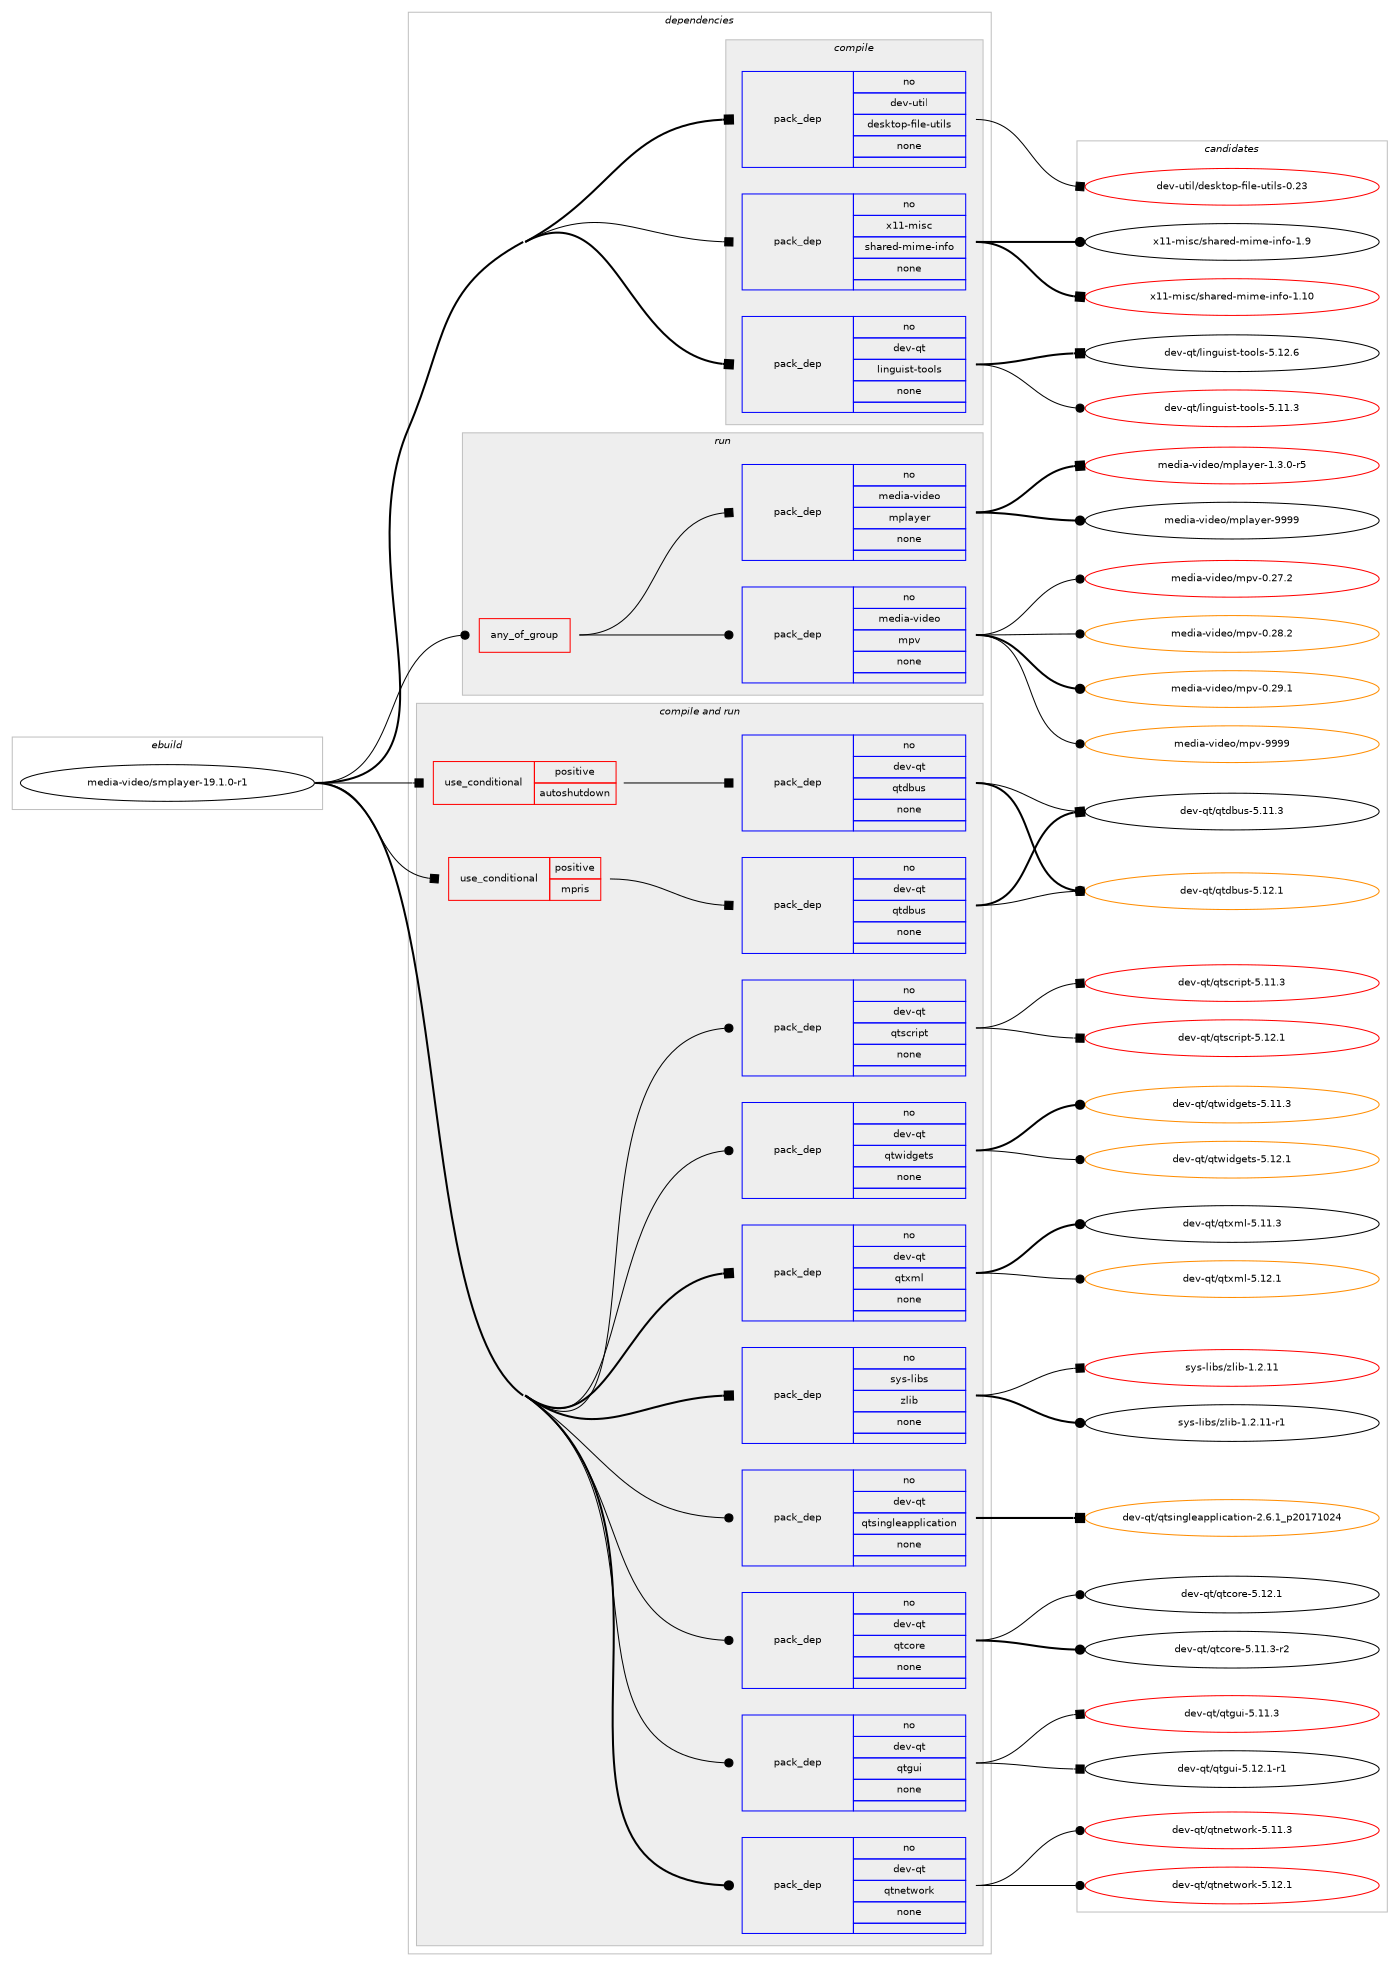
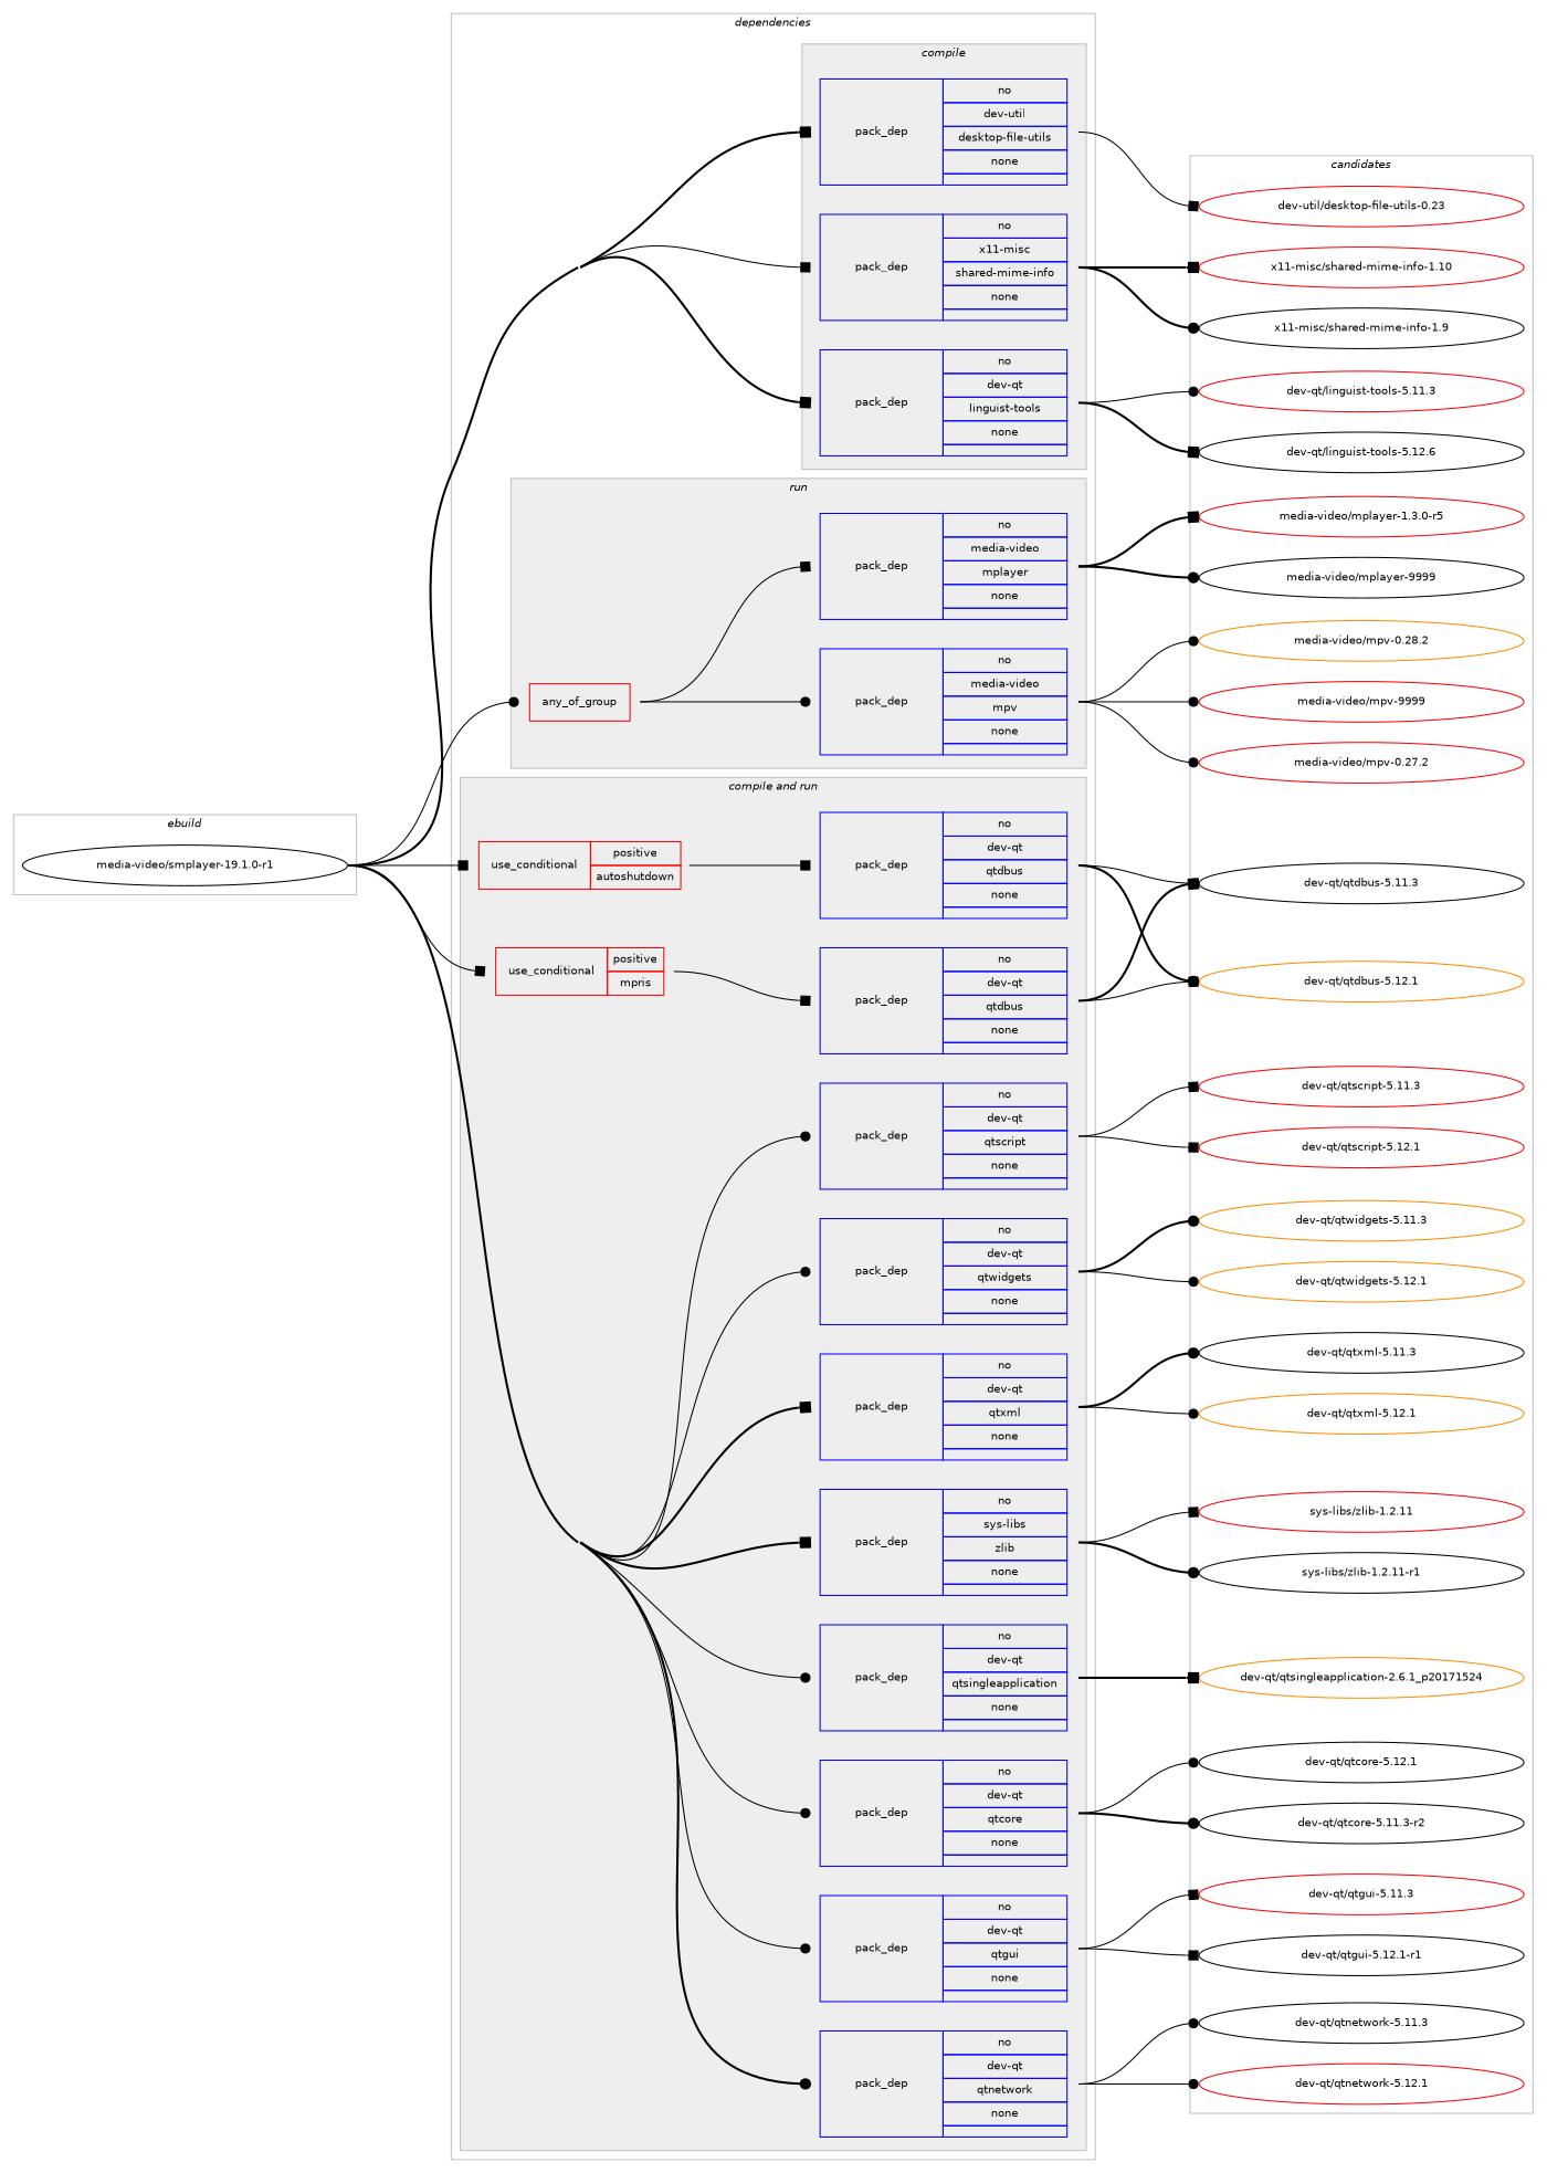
  digraph {
    compound=true
    concentrate=true
    fontname=Helvetica
    fontsize=10
    newrank=true
    rankdir=LR
    ranksep=1.5
    node [color=blue fontname=Helvetica fontsize=10]
    edge [arrowhead=dot headport=w style=solid tailport=e weight=100]
    n1 [color=black label="media-video/smplayer-19.1.0-r1" width=4]
    n2 [label=<<TABLE BORDER="0" CELLBORDER="1" CELLSPACING="0" CELLPADDING="4" WIDTH="220"><TR><TD ROWSPAN="6" CELLPADDING="30">pack_dep</TD></TR><TR><TD WIDTH="110">no</TD></TR><TR><TD>x11-misc</TD></TR><TR><TD>shared-mime-info</TD></TR><TR><TD>none</TD></TR><TR><TD></TD></TR></TABLE>> shape=none]
    n3 [label=<<TABLE BORDER="0" CELLBORDER="1" CELLSPACING="0" CELLPADDING="4" WIDTH="220"><TR><TD ROWSPAN="6" CELLPADDING="30">pack_dep</TD></TR><TR><TD WIDTH="110">no</TD></TR><TR><TD>dev-qt</TD></TR><TR><TD>linguist-tools</TD></TR><TR><TD>none</TD></TR><TR><TD></TD></TR></TABLE>> shape=none]
    n4 [label=<<TABLE BORDER="0" CELLBORDER="1" CELLSPACING="0" CELLPADDING="4" WIDTH="220"><TR><TD ROWSPAN="6" CELLPADDING="30">pack_dep</TD></TR><TR><TD WIDTH="110">no</TD></TR><TR><TD>dev-util</TD></TR><TR><TD>desktop-file-utils</TD></TR><TR><TD>none</TD></TR><TR><TD></TD></TR></TABLE>> shape=none]
    n5 [label=<<TABLE BORDER="0" CELLBORDER="1" CELLSPACING="0" CELLPADDING="4" WIDTH="220"><TR><TD ROWSPAN="6" CELLPADDING="30">pack_dep</TD></TR><TR><TD WIDTH="110">no</TD></TR><TR><TD>dev-qt</TD></TR><TR><TD>qtdbus</TD></TR><TR><TD>none</TD></TR><TR><TD></TD></TR></TABLE>> shape=none]
    n6 [color=red label=<<TABLE BORDER="0" CELLBORDER="1" CELLSPACING="0" CELLPADDING="4"><TR><TD ROWSPAN="3" CELLPADDING="10">use_conditional</TD></TR><TR><TD>positive</TD></TR><TR><TD>autoshutdown</TD></TR></TABLE>> shape=none]
    n7 [label=<<TABLE BORDER="0" CELLBORDER="1" CELLSPACING="0" CELLPADDING="4" WIDTH="220"><TR><TD ROWSPAN="6" CELLPADDING="30">pack_dep</TD></TR><TR><TD WIDTH="110">no</TD></TR><TR><TD>dev-qt</TD></TR><TR><TD>qtdbus</TD></TR><TR><TD>none</TD></TR><TR><TD></TD></TR></TABLE>> shape=none]
    n8 [color=red label=<<TABLE BORDER="0" CELLBORDER="1" CELLSPACING="0" CELLPADDING="4"><TR><TD ROWSPAN="3" CELLPADDING="10">use_conditional</TD></TR><TR><TD>positive</TD></TR><TR><TD>mpris</TD></TR></TABLE>> shape=none]
    n9 [label=<<TABLE BORDER="0" CELLBORDER="1" CELLSPACING="0" CELLPADDING="4" WIDTH="220"><TR><TD ROWSPAN="6" CELLPADDING="30">pack_dep</TD></TR><TR><TD WIDTH="110">no</TD></TR><TR><TD>dev-qt</TD></TR><TR><TD>qtsingleapplication</TD></TR><TR><TD>none</TD></TR><TR><TD></TD></TR></TABLE>> shape=none]
    n10 [label=<<TABLE BORDER="0" CELLBORDER="1" CELLSPACING="0" CELLPADDING="4" WIDTH="220"><TR><TD ROWSPAN="6" CELLPADDING="30">pack_dep</TD></TR><TR><TD WIDTH="110">no</TD></TR><TR><TD>dev-qt</TD></TR><TR><TD>qtcore</TD></TR><TR><TD>none</TD></TR><TR><TD></TD></TR></TABLE>> shape=none]
    n11 [label=<<TABLE BORDER="0" CELLBORDER="1" CELLSPACING="0" CELLPADDING="4" WIDTH="220"><TR><TD ROWSPAN="6" CELLPADDING="30">pack_dep</TD></TR><TR><TD WIDTH="110">no</TD></TR><TR><TD>dev-qt</TD></TR><TR><TD>qtgui</TD></TR><TR><TD>none</TD></TR><TR><TD></TD></TR></TABLE>> shape=none]
    n12 [label=<<TABLE BORDER="0" CELLBORDER="1" CELLSPACING="0" CELLPADDING="4" WIDTH="220"><TR><TD ROWSPAN="6" CELLPADDING="30">pack_dep</TD></TR><TR><TD WIDTH="110">no</TD></TR><TR><TD>dev-qt</TD></TR><TR><TD>qtnetwork</TD></TR><TR><TD>none</TD></TR><TR><TD></TD></TR></TABLE>> shape=none]
    n13 [label=<<TABLE BORDER="0" CELLBORDER="1" CELLSPACING="0" CELLPADDING="4" WIDTH="220"><TR><TD ROWSPAN="6" CELLPADDING="30">pack_dep</TD></TR><TR><TD WIDTH="110">no</TD></TR><TR><TD>dev-qt</TD></TR><TR><TD>qtscript</TD></TR><TR><TD>none</TD></TR><TR><TD></TD></TR></TABLE>> shape=none]
    n14 [label=<<TABLE BORDER="0" CELLBORDER="1" CELLSPACING="0" CELLPADDING="4" WIDTH="220"><TR><TD ROWSPAN="6" CELLPADDING="30">pack_dep</TD></TR><TR><TD WIDTH="110">no</TD></TR><TR><TD>dev-qt</TD></TR><TR><TD>qtwidgets</TD></TR><TR><TD>none</TD></TR><TR><TD></TD></TR></TABLE>> shape=none]
    n15 [label=<<TABLE BORDER="0" CELLBORDER="1" CELLSPACING="0" CELLPADDING="4" WIDTH="220"><TR><TD ROWSPAN="6" CELLPADDING="30">pack_dep</TD></TR><TR><TD WIDTH="110">no</TD></TR><TR><TD>dev-qt</TD></TR><TR><TD>qtxml</TD></TR><TR><TD>none</TD></TR><TR><TD></TD></TR></TABLE>> shape=none]
    n16 [label=<<TABLE BORDER="0" CELLBORDER="1" CELLSPACING="0" CELLPADDING="4" WIDTH="220"><TR><TD ROWSPAN="6" CELLPADDING="30">pack_dep</TD></TR><TR><TD WIDTH="110">no</TD></TR><TR><TD>sys-libs</TD></TR><TR><TD>zlib</TD></TR><TR><TD>none</TD></TR><TR><TD></TD></TR></TABLE>> shape=none]
    n17 [label=<<TABLE BORDER="0" CELLBORDER="1" CELLSPACING="0" CELLPADDING="4" WIDTH="220"><TR><TD ROWSPAN="6" CELLPADDING="30">pack_dep</TD></TR><TR><TD WIDTH="110">no</TD></TR><TR><TD>media-video</TD></TR><TR><TD>mpv</TD></TR><TR><TD>none</TD></TR><TR><TD></TD></TR></TABLE>> shape=none]
    n18 [label=<<TABLE BORDER="0" CELLBORDER="1" CELLSPACING="0" CELLPADDING="4" WIDTH="220"><TR><TD ROWSPAN="6" CELLPADDING="30">pack_dep</TD></TR><TR><TD WIDTH="110">no</TD></TR><TR><TD>media-video</TD></TR><TR><TD>mplayer</TD></TR><TR><TD>none</TD></TR><TR><TD></TD></TR></TABLE>> shape=none]
    n19 [color=red label=<<TABLE BORDER="0" CELLBORDER="1" CELLSPACING="0" CELLPADDING="4"><TR><TD CELLPADDING="10">any_of_group</TD></TR></TABLE>> shape=none]
    n20 [color=red label="dev-qt/linguist-tools-5.11.3" width=4]
    n21 [color=black label="dev-qt/linguist-tools-5.12.6" width=4]
    n22 [color=red label="dev-util/desktop-file-utils-0.23" width=4]
    n23 [color=red label="x11-misc/shared-mime-info-1.10" width=4]
    n24 [color=black label="x11-misc/shared-mime-info-1.9" width=4]
    n25 [color=black label="dev-qt/qtdbus-5.11.3" width=4]
    n26 [color=darkorange label="dev-qt/qtdbus-5.12.1" width=4]
    n27 [color=black label="dev-qt/qtcore-5.11.3-r2" width=4]
    n28 [color=black label="dev-qt/qtcore-5.12.1" width=4]
    n29 [color=red label="dev-qt/qtgui-5.11.3" width=4]
    n30 [color=black label="dev-qt/qtgui-5.12.1-r1" width=4]
-   n31 [color=red label="dev-qt/qtnetwork-5.11.3" width=4]
+   n31 [color=black label="dev-qt/qtnetwork-5.11.3" width=4]
    n32 [color=red label="dev-qt/qtnetwork-5.12.1" width=4]
-   n33 [color=darkorange label="dev-qt/qtsingleapplication-2.6.1_p20171024" width=4]
+   n33 [color=darkorange label="dev-qt/qtsingleapplication-2.6.1_p20171524" width=4]
    n34 [color=red label="dev-qt/qtscript-5.11.3" width=4]
    n35 [color=red label="dev-qt/qtscript-5.12.1" width=4]
    n36 [color=darkorange label="dev-qt/qtwidgets-5.11.3" width=4]
    n37 [color=darkorange label="dev-qt/qtwidgets-5.12.1" width=4]
    n38 [color=black label="dev-qt/qtxml-5.11.3" width=4]
    n39 [color=darkorange label="dev-qt/qtxml-5.12.1" width=4]
    n40 [color=red label="sys-libs/zlib-1.2.11" width=4]
    n41 [color=black label="sys-libs/zlib-1.2.11-r1" width=4]
    n42 [color=red label="media-video/mpv-0.27.2" width=4]
    n43 [color=darkorange label="media-video/mpv-0.28.2" width=4]
-   n44 [color=darkorange label="media-video/mpv-0.29.1" width=4]
-   n45 [color=darkorange label="media-video/mpv-9999" width=4]
+   n45 [color=red label="media-video/mpv-9999" width=4]
    n46 [color=red label="media-video/mplayer-1.3.0-r5" width=4]
    n47 [color=black label="media-video/mplayer-9999" width=4]
    subgraph cluster_1 {
      color=gray
      label=<<i>ebuild</i>>
      rank=same
      n1
    }
    subgraph cluster_2 {
      color=gray
      label=<<i>dependencies</i>>
      subgraph cluster_3 {
        color=gray
        fillcolor="#eeeeee"
        label=<<i>compile</i>>
        style=filled
        subgraph sub_4 {
          color=gray
          fillcolor="#eeeeee"
          label=<<i>compile</i>>
          style=filled
          n2
        }
        subgraph sub_5 {
          color=gray
          fillcolor="#eeeeee"
          label=<<i>compile</i>>
          style=filled
          n3
        }
        subgraph sub_6 {
          color=gray
          fillcolor="#eeeeee"
          label=<<i>compile</i>>
          style=filled
          n4
        }
      }
      subgraph cluster_7 {
        color=gray
        fillcolor="#eeeeee"
        label=<<i>compile and run</i>>
        style=filled
        subgraph sub_8 {
          color=gray
          fillcolor="#eeeeee"
          label=<<i>compile and run</i>>
          style=filled
          n6
          subgraph sub_9 {
            color=gray
            fillcolor="#eeeeee"
            label=<<i>compile and run</i>>
            style=filled
            n5
          }
        }
        subgraph sub_10 {
          color=gray
          fillcolor="#eeeeee"
          label=<<i>compile and run</i>>
          style=filled
          n8
          subgraph sub_11 {
            color=gray
            fillcolor="#eeeeee"
            label=<<i>compile and run</i>>
            style=filled
            n7
          }
        }
        subgraph sub_12 {
          color=gray
          fillcolor="#eeeeee"
          label=<<i>compile and run</i>>
          style=filled
          n9
        }
        subgraph sub_13 {
          color=gray
          fillcolor="#eeeeee"
          label=<<i>compile and run</i>>
          style=filled
          n10
        }
        subgraph sub_14 {
          color=gray
          fillcolor="#eeeeee"
          label=<<i>compile and run</i>>
          style=filled
          n11
        }
        subgraph sub_15 {
          color=gray
          fillcolor="#eeeeee"
          label=<<i>compile and run</i>>
          style=filled
          n12
        }
        subgraph sub_16 {
          color=gray
          fillcolor="#eeeeee"
          label=<<i>compile and run</i>>
          style=filled
          n13
        }
        subgraph sub_17 {
          color=gray
          fillcolor="#eeeeee"
          label=<<i>compile and run</i>>
          style=filled
          n14
        }
        subgraph sub_18 {
          color=gray
          fillcolor="#eeeeee"
          label=<<i>compile and run</i>>
          style=filled
          n15
        }
        subgraph sub_19 {
          color=gray
          fillcolor="#eeeeee"
          label=<<i>compile and run</i>>
          style=filled
          n16
        }
      }
      subgraph cluster_20 {
        color=gray
        fillcolor="#eeeeee"
        label=<<i>run</i>>
        style=filled
        subgraph sub_21 {
          color=gray
          fillcolor="#eeeeee"
          label=<<i>run</i>>
          style=filled
          n19
          subgraph sub_22 {
            color=gray
            fillcolor="#eeeeee"
            label=<<i>run</i>>
            style=filled
            n17
          }
          subgraph sub_23 {
            color=gray
            fillcolor="#eeeeee"
            label=<<i>run</i>>
            style=filled
            n18
          }
        }
      }
    }
    subgraph cluster_24 {
      color=gray
      label=<<i>candidates</i>>
      rank=same
      subgraph sub_25 {
        color=black
        label=<<i>candidates</i>>
        nodesep=1
        rank=same
        n20
        n21
      }
      subgraph sub_26 {
        color=black
        label=<<i>candidates</i>>
        nodesep=1
        rank=same
        n22
      }
      subgraph sub_27 {
        color=black
        label=<<i>candidates</i>>
        nodesep=1
        rank=same
        n23
        n24
      }
      subgraph sub_28 {
        color=black
        label=<<i>candidates</i>>
        nodesep=1
        rank=same
        n25
        n26
      }
      subgraph sub_29 {
        color=black
        label=<<i>candidates</i>>
        nodesep=1
        rank=same
        n25
        n26
      }
      subgraph sub_30 {
        color=black
        label=<<i>candidates</i>>
        nodesep=1
        rank=same
        n27
        n28
      }
      subgraph sub_31 {
        color=black
        label=<<i>candidates</i>>
        nodesep=1
        rank=same
        n29
        n30
      }
      subgraph sub_32 {
        color=black
        label=<<i>candidates</i>>
        nodesep=1
        rank=same
        n31
        n32
      }
      subgraph sub_33 {
        color=black
        label=<<i>candidates</i>>
        nodesep=1
        rank=same
        n33
      }
      subgraph sub_34 {
        color=black
        label=<<i>candidates</i>>
        nodesep=1
        rank=same
        n34
        n35
      }
      subgraph sub_35 {
        color=black
        label=<<i>candidates</i>>
        nodesep=1
        rank=same
        n36
        n37
      }
      subgraph sub_36 {
        color=black
        label=<<i>candidates</i>>
        nodesep=1
        rank=same
        n38
        n39
      }
      subgraph sub_37 {
        color=black
        label=<<i>candidates</i>>
        nodesep=1
        rank=same
        n40
        n41
      }
      subgraph sub_38 {
        color=black
        label=<<i>candidates</i>>
        nodesep=1
        rank=same
        n42
        n43
-       n44
        n45
      }
      subgraph sub_39 {
        color=black
        label=<<i>candidates</i>>
        nodesep=1
        rank=same
        n46
        n47
      }
    }
    n1 -> n2 [arrowhead=box weight=20]
    n1 -> n3 [arrowhead=box style=bold weight=20]
    n1 -> n4 [arrowhead=box style=bold weight=20]
    n1 -> n6 [arrowhead=box weight=20]
    n1 -> n8 [arrowhead=box weight=20]
    n1 -> n9 [weight=20]
    n1 -> n10 [weight=20]
    n1 -> n11 [weight=20]
    n1 -> n12 [style=bold weight=20]
    n1 -> n13 [weight=20]
    n1 -> n14 [weight=20]
    n1 -> n15 [arrowhead=box style=bold weight=20]
    n1 -> n16 [arrowhead=box style=bold weight=20]
    n1 -> n19 [weight=20]
    n2 -> n23 [arrowhead=box style=bold]
    n2 -> n24 [style=bold]
    n3 -> n20
    n3 -> n21 [arrowhead=box style=bold]
    n4 -> n22 [arrowhead=box]
    n5 -> n25
    n5 -> n26 [style=bold]
    n6 -> n5 [arrowhead=box weight=20]
    n7 -> n25 [arrowhead=box style=bold]
    n7 -> n26 [arrowhead=box]
    n8 -> n7 [arrowhead=box weight=20]
    n9 -> n33 [arrowhead=box style=bold]
    n10 -> n27 [style=bold]
    n10 -> n28
    n11 -> n29 [arrowhead=box]
    n11 -> n30 [arrowhead=box]
    n12 -> n31
    n12 -> n32
    n13 -> n34 [arrowhead=box]
    n13 -> n35 [arrowhead=box]
    n14 -> n36 [style=bold]
    n14 -> n37
    n15 -> n38 [style=bold]
    n15 -> n39
    n16 -> n40 [arrowhead=box]
    n16 -> n41 [style=bold]
    n17 -> n42
    n17 -> n43
-   n17 -> n44 [style=bold]
    n17 -> n45
    n18 -> n46 [arrowhead=box style=bold]
    n18 -> n47 [style=bold]
    n19 -> n17 [weight=20]
    n19 -> n18 [arrowhead=box weight=20]
  }
